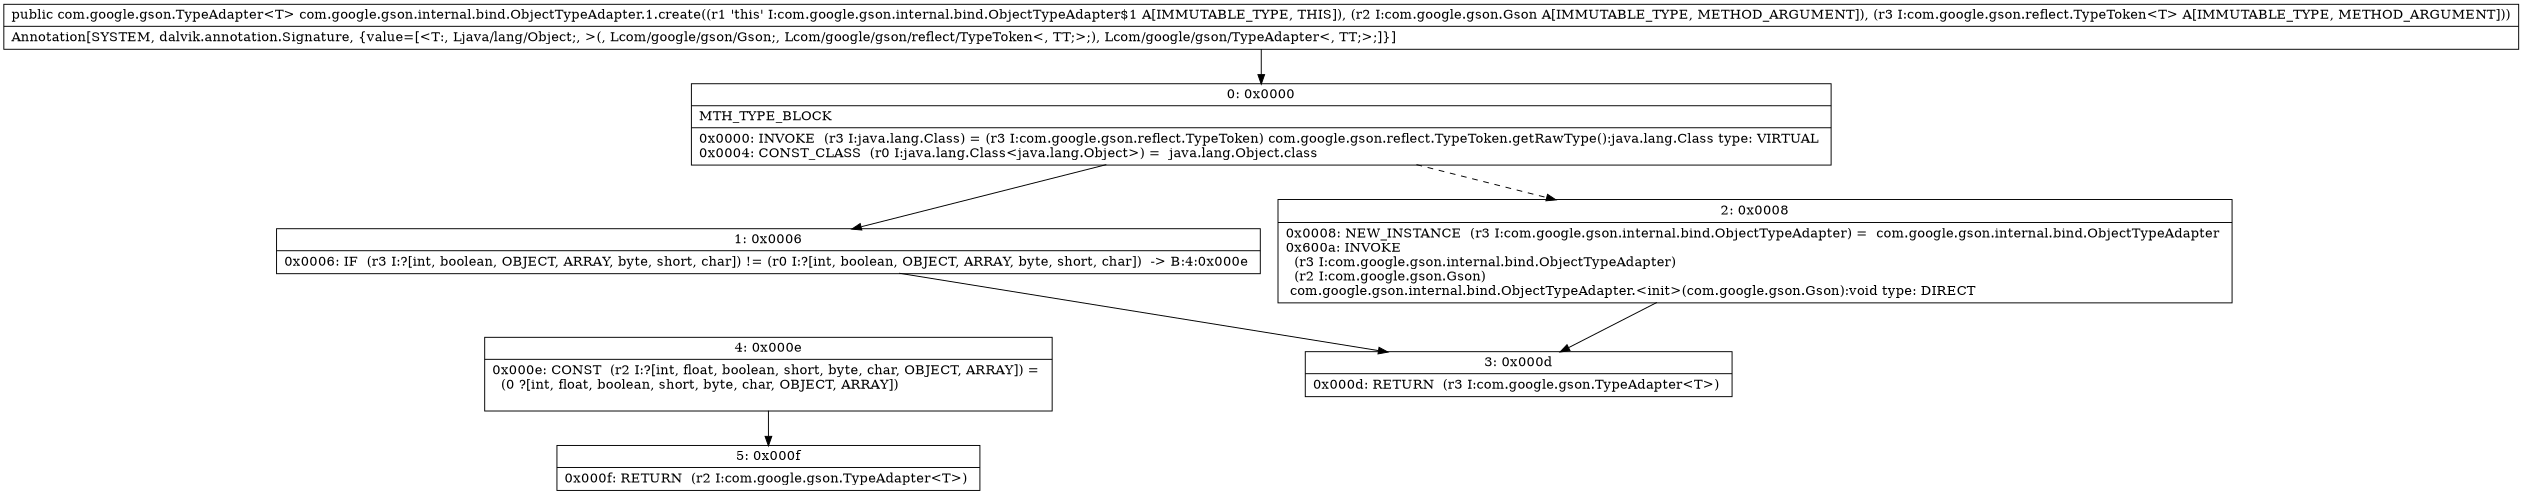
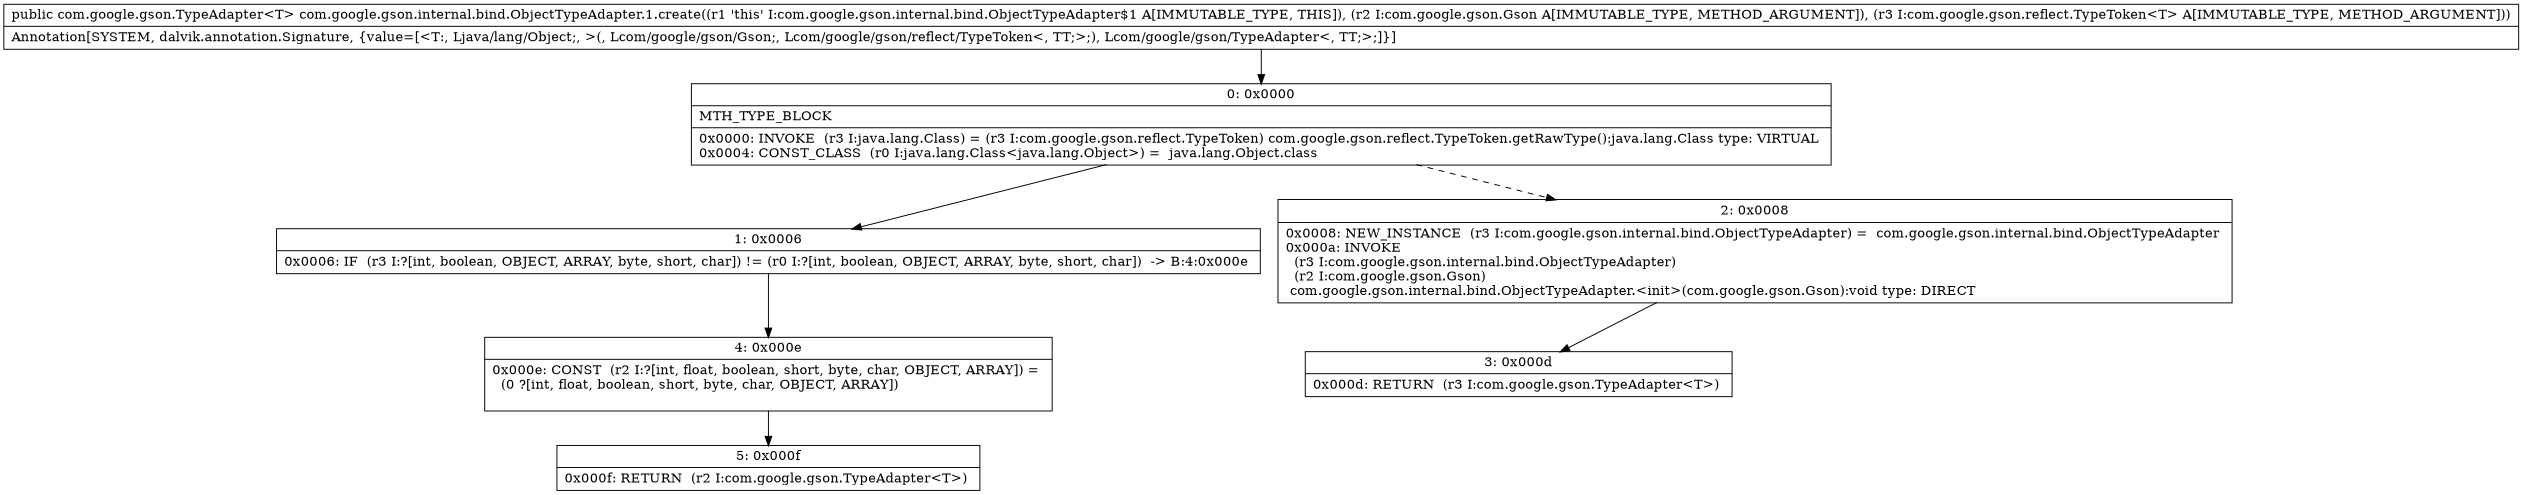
  digraph {
    node [shape=record]
    n1 [label="{0\:\ 0x0000|MTH_TYPE_BLOCK\l|0x0000: INVOKE  (r3 I:java.lang.Class) = (r3 I:com.google.gson.reflect.TypeToken) com.google.gson.reflect.TypeToken.getRawType():java.lang.Class type: VIRTUAL \l0x0004: CONST_CLASS  (r0 I:java.lang.Class\<java.lang.Object\>) =  java.lang.Object.class \l}"]
    n2 [label="{1\:\ 0x0006|0x0006: IF  (r3 I:?[int, boolean, OBJECT, ARRAY, byte, short, char]) != (r0 I:?[int, boolean, OBJECT, ARRAY, byte, short, char])  \-\> B:4:0x000e \l}"]
-   n3 [label="{2\:\ 0x0008|0x0008: NEW_INSTANCE  (r3 I:com.google.gson.internal.bind.ObjectTypeAdapter) =  com.google.gson.internal.bind.ObjectTypeAdapter \l0x600a: INVOKE  \l  (r3 I:com.google.gson.internal.bind.ObjectTypeAdapter)\l  (r2 I:com.google.gson.Gson)\l com.google.gson.internal.bind.ObjectTypeAdapter.\<init\>(com.google.gson.Gson):void type: DIRECT \l}"]
+   n3 [label="{2\:\ 0x0008|0x0008: NEW_INSTANCE  (r3 I:com.google.gson.internal.bind.ObjectTypeAdapter) =  com.google.gson.internal.bind.ObjectTypeAdapter \l0x000a: INVOKE  \l  (r3 I:com.google.gson.internal.bind.ObjectTypeAdapter)\l  (r2 I:com.google.gson.Gson)\l com.google.gson.internal.bind.ObjectTypeAdapter.\<init\>(com.google.gson.Gson):void type: DIRECT \l}"]
    n4 [label="{4\:\ 0x000e|0x000e: CONST  (r2 I:?[int, float, boolean, short, byte, char, OBJECT, ARRAY]) = \l  (0 ?[int, float, boolean, short, byte, char, OBJECT, ARRAY])\l \l}"]
    n5 [label="{3\:\ 0x000d|0x000d: RETURN  (r3 I:com.google.gson.TypeAdapter\<T\>) \l}"]
    n6 [label="{5\:\ 0x000f|0x000f: RETURN  (r2 I:com.google.gson.TypeAdapter\<T\>) \l}"]
    n7 [label="{public com.google.gson.TypeAdapter\<T\> com.google.gson.internal.bind.ObjectTypeAdapter.1.create((r1 'this' I:com.google.gson.internal.bind.ObjectTypeAdapter$1 A[IMMUTABLE_TYPE, THIS]), (r2 I:com.google.gson.Gson A[IMMUTABLE_TYPE, METHOD_ARGUMENT]), (r3 I:com.google.gson.reflect.TypeToken\<T\> A[IMMUTABLE_TYPE, METHOD_ARGUMENT]))  | Annotation[SYSTEM, dalvik.annotation.Signature, \{value=[\<T:, Ljava\/lang\/Object;, \>(, Lcom\/google\/gson\/Gson;, Lcom\/google\/gson\/reflect\/TypeToken\<, TT;\>;), Lcom\/google\/gson\/TypeAdapter\<, TT;\>;]\}]\l}"]
    n1 -> n2
    n1 -> n3 [style=dashed]
-   n2 -> n5
+   n2 -> n4
    n3 -> n5
    n4 -> n6
    n7 -> n1
  }
